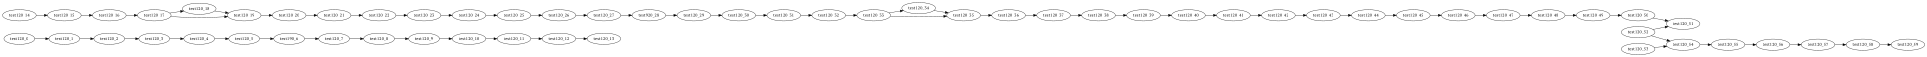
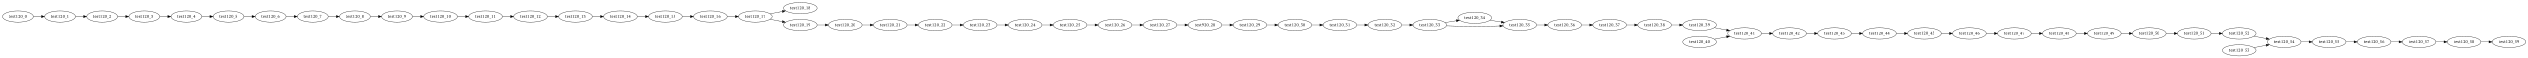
  digraph {
    fontname="PT Serif"
    rankdir=LR
    node [fontname="PT Serif"]
    edge [fontname="PT Serif"]
    test120_0
    test120_1
    test120_2
    test120_3
    test120_4
    test120_5
-   test120_6 [label=test190_6]
+   test120_6
    test120_7
    test120_8
    test120_9
    test120_10
    test120_11
    test120_12
    test120_13
    test120_14
    test120_15
    test120_16
    test120_17
    test120_18
    test120_19
    test120_20
    test120_21
    test120_22
    test120_23
    test120_24
    test120_25
    test120_26
    test120_27
    n29 [label=test920_28]
    test120_29
    test120_30
    test120_31
    test120_32
    test120_33
    test120_34
    test120_35
    test120_36
    test120_37
    test120_38
    test120_39
    test120_40
    test120_41
    test120_42
    test120_43
    test120_44
    test120_45
    test120_46
    test120_47
    test120_48
    test120_49
    test120_50
    test120_51
    test120_52
    test120_54
    test120_53
    test120_55
    test120_56
    test120_57
    test120_58
    test120_59
    test120_0 -> test120_1
    test120_1 -> test120_2
    test120_2 -> test120_3
    test120_3 -> test120_4
    test120_4 -> test120_5
    test120_5 -> test120_6
    test120_6 -> test120_7
    test120_7 -> test120_8
    test120_8 -> test120_9
    test120_9 -> test120_10
    test120_10 -> test120_11
    test120_11 -> test120_12
    test120_12 -> test120_13
+   test120_13 -> test120_14
    test120_14 -> test120_15
    test120_15 -> test120_16
    test120_16 -> test120_17
    test120_17 -> test120_18
    test120_17 -> test120_19
-   test120_18 -> test120_19
    test120_19 -> test120_20
    test120_20 -> test120_21
    test120_21 -> test120_22
    test120_22 -> test120_23
    test120_23 -> test120_24
    test120_24 -> test120_25
    test120_25 -> test120_26
    test120_26 -> test120_27
    test120_27 -> n29
    n29 -> test120_29
    test120_29 -> test120_30
    test120_30 -> test120_31
    test120_31 -> test120_32
    test120_32 -> test120_33
    test120_33 -> test120_34
    test120_33 -> test120_35
    test120_34 -> test120_35
    test120_35 -> test120_36
    test120_36 -> test120_37
    test120_37 -> test120_38
    test120_38 -> test120_39
-   test120_39 -> test120_40
+   test120_39 -> test120_41
    test120_40 -> test120_41
    test120_41 -> test120_42
    test120_42 -> test120_43
    test120_43 -> test120_44
    test120_44 -> test120_45
    test120_45 -> test120_46
    test120_46 -> test120_47
    test120_47 -> test120_48
    test120_48 -> test120_49
    test120_49 -> test120_50
    test120_50 -> test120_51
-   test120_52 -> test120_51
+   test120_51 -> test120_52
    test120_52 -> test120_54
    test120_54 -> test120_55
    test120_53 -> test120_54
    test120_55 -> test120_56
    test120_56 -> test120_57
    test120_57 -> test120_58
    test120_58 -> test120_59
  }
